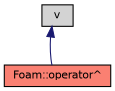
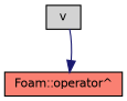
  digraph {
    rankdir=TB
    node [color=black fontname=Helvetica fontsize=10 shape=record style=filled]
    n1 [fillcolor=lightgrey fontcolor=black height=0.2 label=v width=0.4]
    n2 [height=0.2 label="Foam::operator^" width=0.4 fillcolor=salmon]
-   n1 -> n2 [color=midnightblue dir=back fontname=Helvetica fontsize=10 labelfontname=Helvetica labelfontsize=10 style=solid]
+   n2 -> n1 [color=midnightblue dir=back fontname=Helvetica fontsize=10 labelfontname=Helvetica labelfontsize=10 style=solid]
  }
